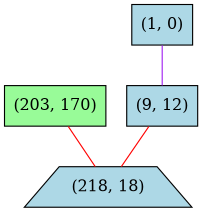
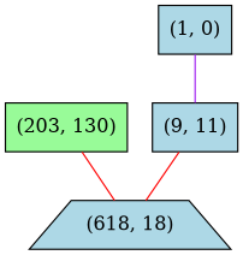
  graph {
    node [fillcolor=lightblue shape=box style=filled]
    edge [color=red weight=1]
-   "(203, 130)" [fillcolor=palegreen label="(203, 170)"]
-   "(218, 18)" [shape=trapezium]
+   "(203, 130)" [fillcolor=palegreen]
+   "(218, 18)" [shape=trapezium label="(618, 18)"]
    n3 [label="(1, 0)"]
-   "(9, 12)"
+   "(9, 12)" [label="(9, 11)"]
    "(203, 130)" -- "(218, 18)"
    n3 -- "(9, 12)" [color=purple weight=4]
    "(9, 12)" -- "(218, 18)"
  }
